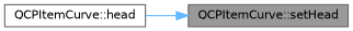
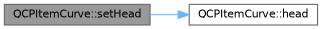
  digraph {
    rankdir=LR
    node [fontname=Helvetica fontsize=10 shape=box style=filled]
    n1 [color=gray40 fillcolor=grey60 fontcolor=black height=0.2 label="QCPItemCurve::setHead" width=0.4]
    n2 [color=grey40 fillcolor=white height=0.2 label="QCPItemCurve::head" width=0.4]
-   n2 -> n1 [color=steelblue1 fontname=Helvetica fontsize=10 labelfontname=Helvetica labelfontsize=10 style=solid]
+   n1 -> n2 [color=steelblue1 fontname=Helvetica fontsize=10 labelfontname=Helvetica labelfontsize=10 style=solid]
  }
